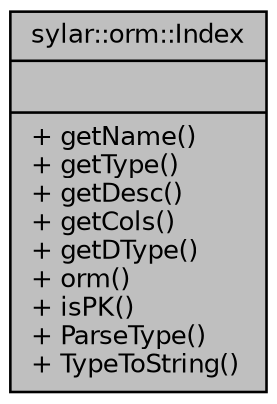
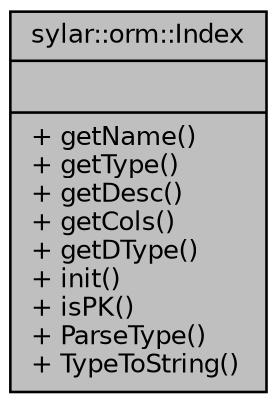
  digraph {
-   n1 [color=black fillcolor=grey75 fontcolor=black fontname=Helvetica fontsize=10 height=0.2 label="{sylar::orm::Index\n||+ getName()\l+ getType()\l+ getDesc()\l+ getCols()\l+ getDType()\l+ orm()\l+ isPK()\l+ ParseType()\l+ TypeToString()\l}" shape=record style=filled width=0.4]
+   n1 [color=black fillcolor=grey75 fontcolor=black fontname=Helvetica fontsize=10 height=0.2 label="{sylar::orm::Index\n||+ getName()\l+ getType()\l+ getDesc()\l+ getCols()\l+ getDType()\l+ init()\l+ isPK()\l+ ParseType()\l+ TypeToString()\l}" shape=record style=filled width=0.4]
  }
